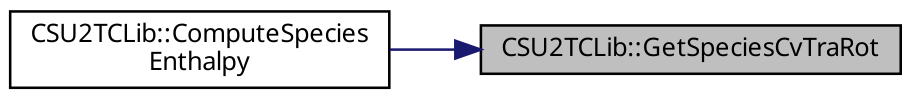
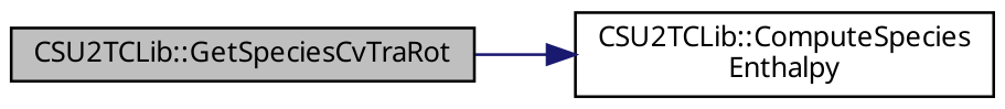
  digraph {
    rankdir=RL
    fontname="Noto Sans"
    node [color=black fontname="Noto Sans" fontsize=10 shape=record style=filled]
    n1 [fillcolor=grey75 fontcolor=black height=0.2 label="CSU2TCLib::GetSpeciesCvTraRot" width=0.4]
    n2 [fillcolor=white height=0.2 label="CSU2TCLib::ComputeSpecies\lEnthalpy" width=0.4]
-   n1 -> n2 [color=midnightblue dir=back fontname="Noto Sans" fontsize=10 labelfontname=Helvetica labelfontsize=10 style=solid]
+   n2 -> n1 [color=midnightblue dir=back fontname="Noto Sans" fontsize=10 labelfontname=Helvetica labelfontsize=10 style=solid]
  }
